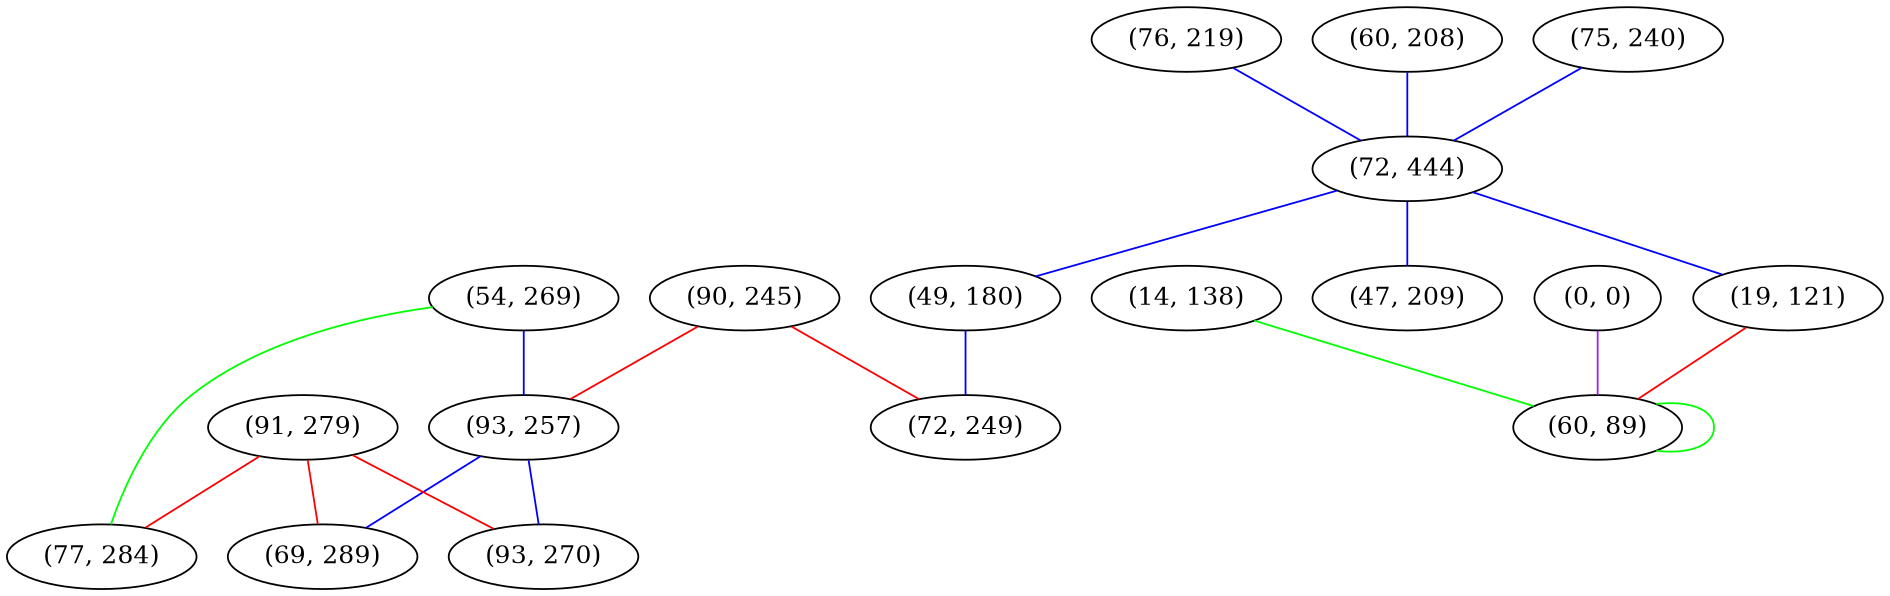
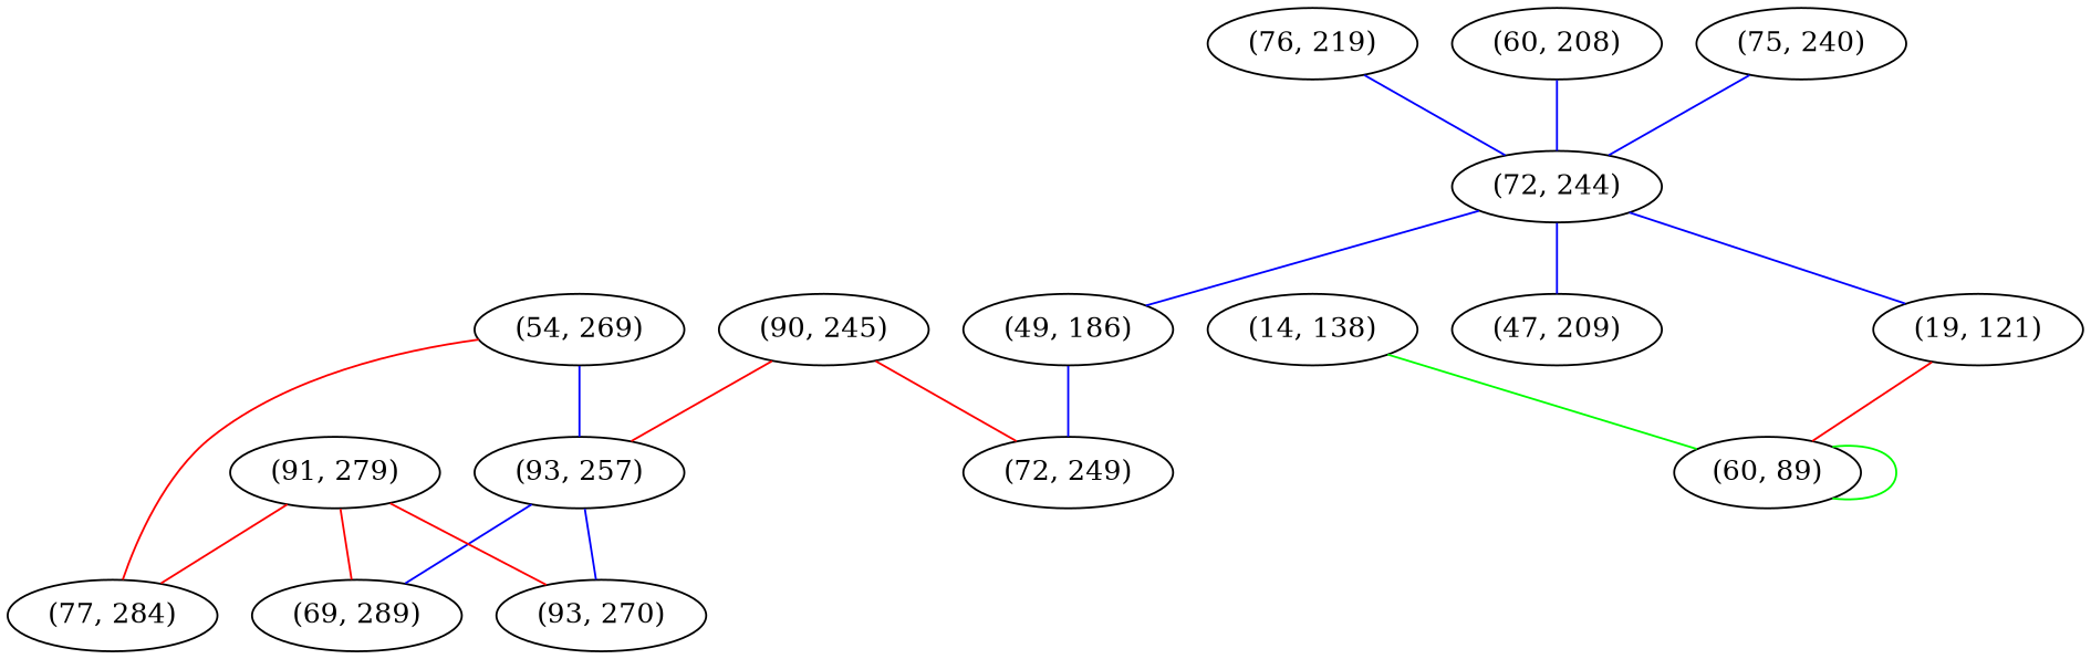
  graph {
    edge [color=blue weight=3]
    n1 [label="(54, 269)"]
    n2 [label="(93, 257)"]
    "(77, 284)"
    "(93, 270)"
    "(69, 289)"
    "(91, 279)"
    "(90, 245)"
    "(72, 249)"
    "(14, 138)"
    "(60, 89)"
    "(76, 219)"
-   "(72, 244)" [label="(72, 444)"]
+   "(72, 244)"
    "(19, 121)"
-   "(49, 180)"
+   "(49, 180)" [label="(49, 186)"]
    "(47, 209)"
    "(60, 208)"
    "(75, 240)"
-   "(0, 0)"
    n1 -- n2
-   n1 -- "(77, 284)" [color=green weight=1]
+   n1 -- "(77, 284)" [color=red weight=1]
    n2 -- "(93, 270)"
    n2 -- "(69, 289)"
    "(91, 279)" -- "(77, 284)" [color=red weight=1]
    "(91, 279)" -- "(93, 270)" [color=red weight=1]
    "(91, 279)" -- "(69, 289)" [color=red weight=1]
    "(90, 245)" -- n2 [color=red weight=1]
    "(90, 245)" -- "(72, 249)" [color=red weight=1]
    "(14, 138)" -- "(60, 89)" [color=green weight=2]
    "(60, 89)" -- "(60, 89)" [color=green weight=2]
    "(76, 219)" -- "(72, 244)"
    "(72, 244)" -- "(19, 121)"
    "(72, 244)" -- "(49, 180)"
    "(72, 244)" -- "(47, 209)"
    "(19, 121)" -- "(60, 89)" [color=red weight=1]
    "(49, 180)" -- "(72, 249)"
    "(60, 208)" -- "(72, 244)"
    "(75, 240)" -- "(72, 244)"
-   "(0, 0)" -- "(60, 89)" [color=purple weight=4]
  }
